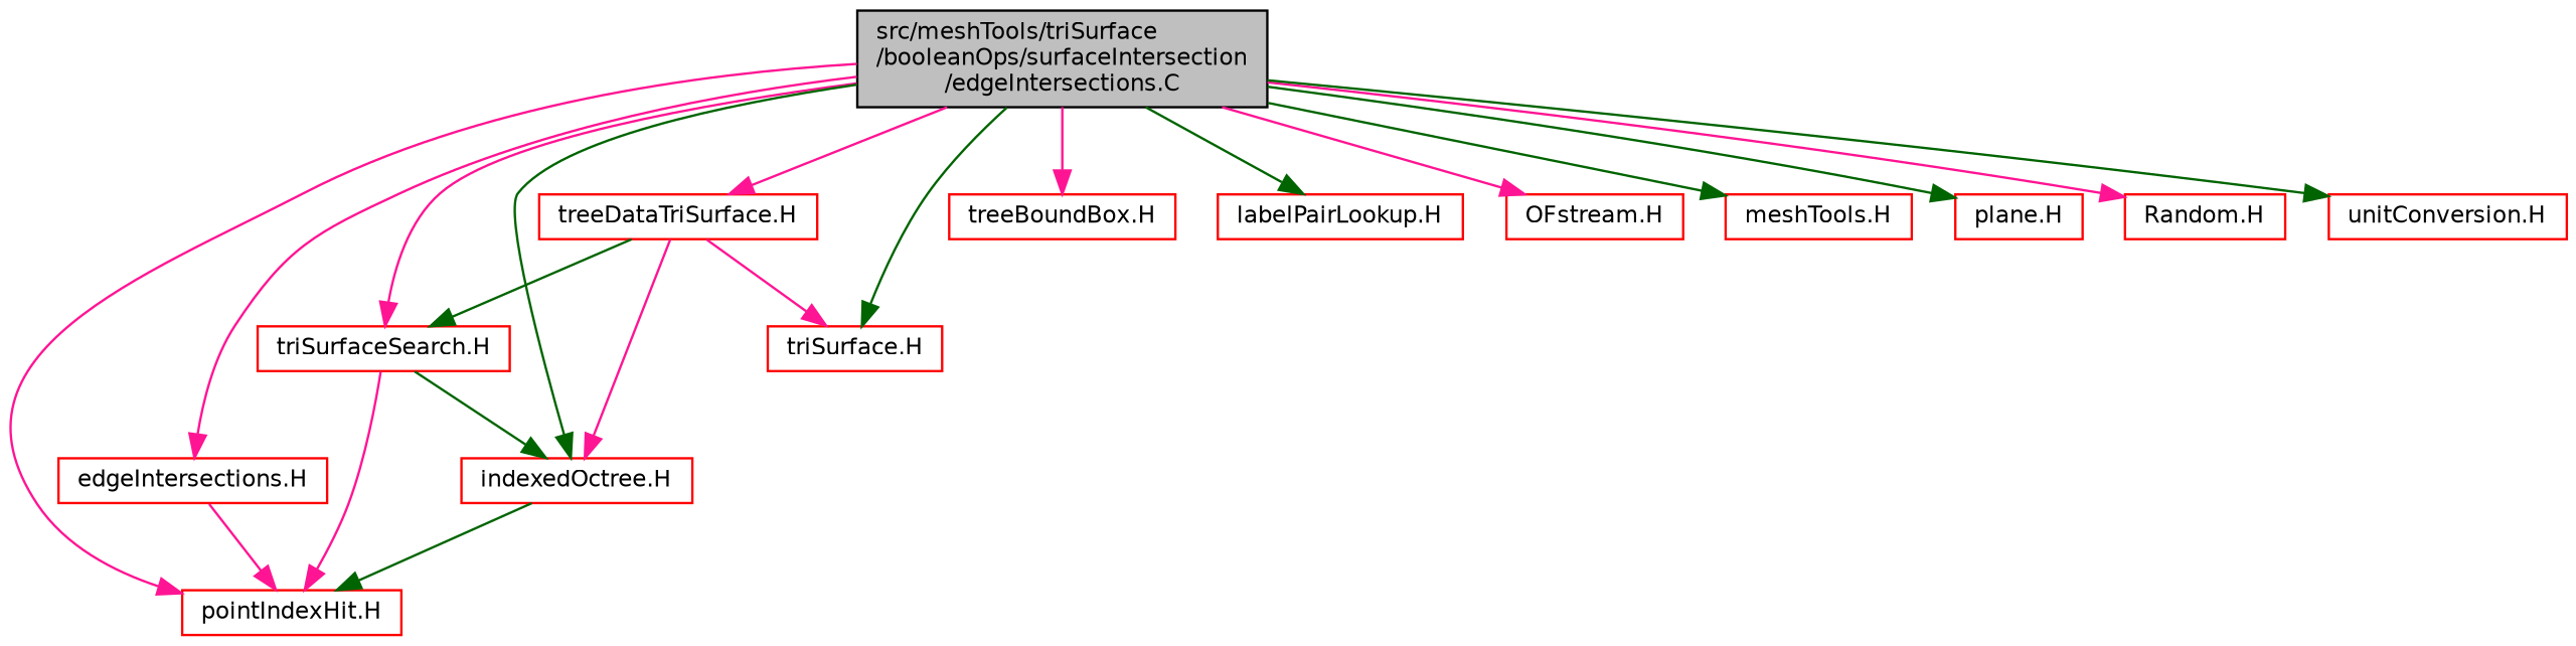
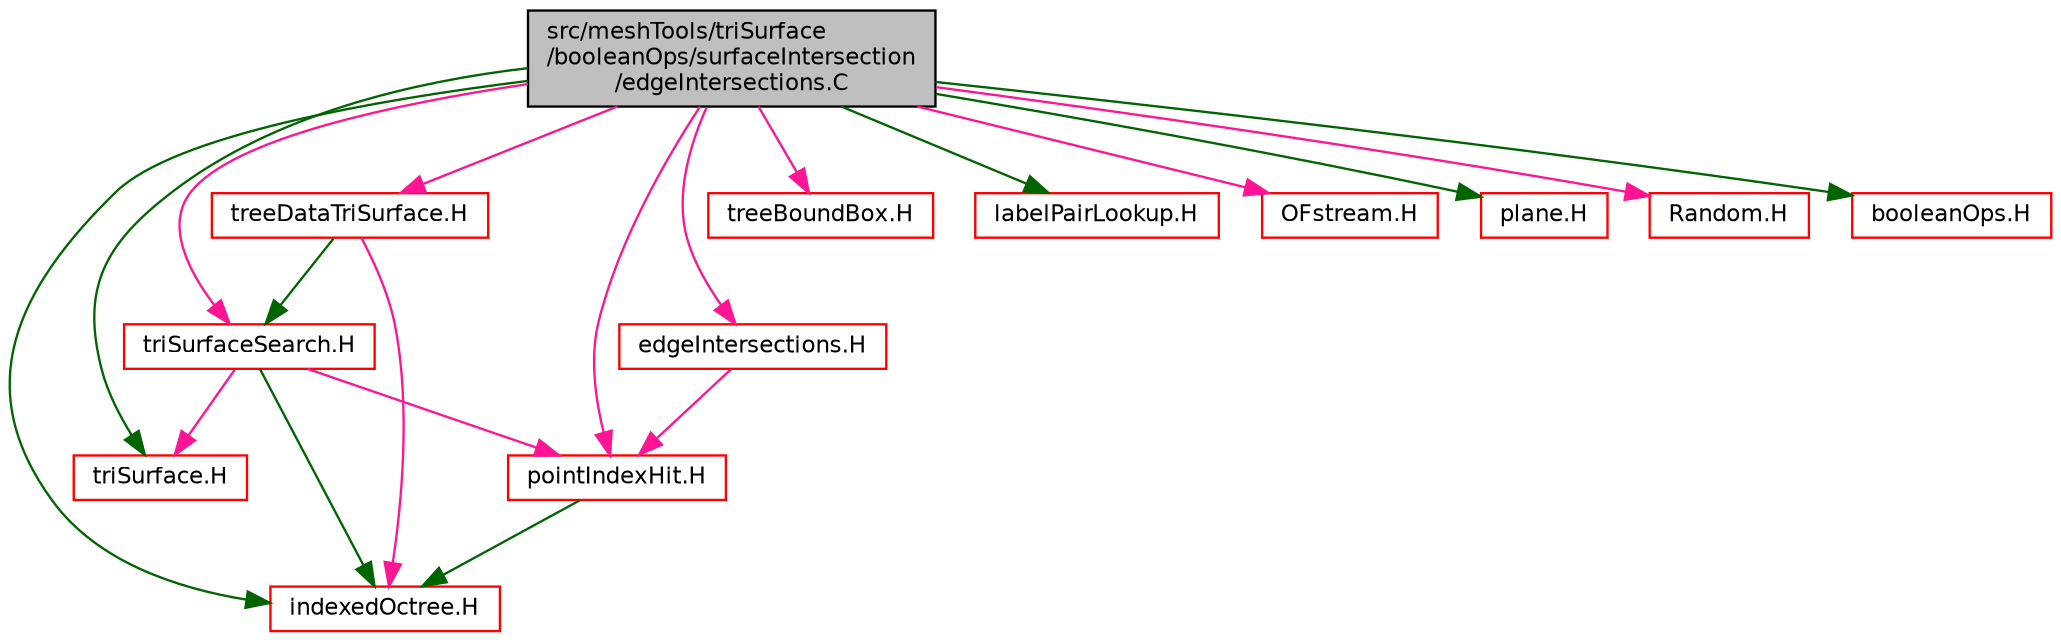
  digraph {
    node [color=red fontname=Helvetica fontsize=10 shape=record]
    edge [color=deeppink fontname=Helvetica fontsize=10 labelfontname=Helvetica labelfontsize=10 style=solid]
    n1 [color=black fillcolor=grey75 fontcolor=black height=0.2 label="src/meshTools/triSurface\l/booleanOps/surfaceIntersection\l/edgeIntersections.C" style=filled width=0.4]
    n2 [height=0.2 label="edgeIntersections.H" width=0.4]
    n3 [height=0.2 label="pointIndexHit.H" width=0.4]
    n4 [height=0.2 label="triSurfaceSearch.H" width=0.4]
    n5 [height=0.2 label="indexedOctree.H" width=0.4]
    n6 [height=0.2 label="treeBoundBox.H" width=0.4]
    n7 [height=0.2 label="treeDataTriSurface.H" width=0.4]
    n8 [height=0.2 label="triSurface.H" width=0.4]
    n9 [height=0.2 label="labelPairLookup.H" width=0.4]
    n10 [height=0.2 label="OFstream.H" width=0.4]
-   n11 [height=0.2 label="meshTools.H" width=0.4]
    n12 [height=0.2 label="plane.H" width=0.4]
    n13 [height=0.2 label="Random.H" width=0.4]
-   n14 [height=0.2 label="unitConversion.H" width=0.4]
+   n14 [height=0.2 label="booleanOps.H" width=0.4]
    n1 -> n2
    n1 -> n3
    n1 -> n4
    n1 -> n5 [color=darkgreen]
    n1 -> n6
    n1 -> n7
    n1 -> n8 [color=darkgreen]
    n1 -> n9 [color=darkgreen]
    n1 -> n10
-   n1 -> n11 [color=darkgreen]
    n1 -> n12 [color=darkgreen]
    n1 -> n13
    n1 -> n14 [color=darkgreen]
    n2 -> n3
    n4 -> n3
    n4 -> n5 [color=darkgreen]
-   n5 -> n3 [color=darkgreen]
+   n3 -> n5 [color=darkgreen]
    n7 -> n4 [color=darkgreen]
    n7 -> n5
-   n7 -> n8
+   n4 -> n8
  }
